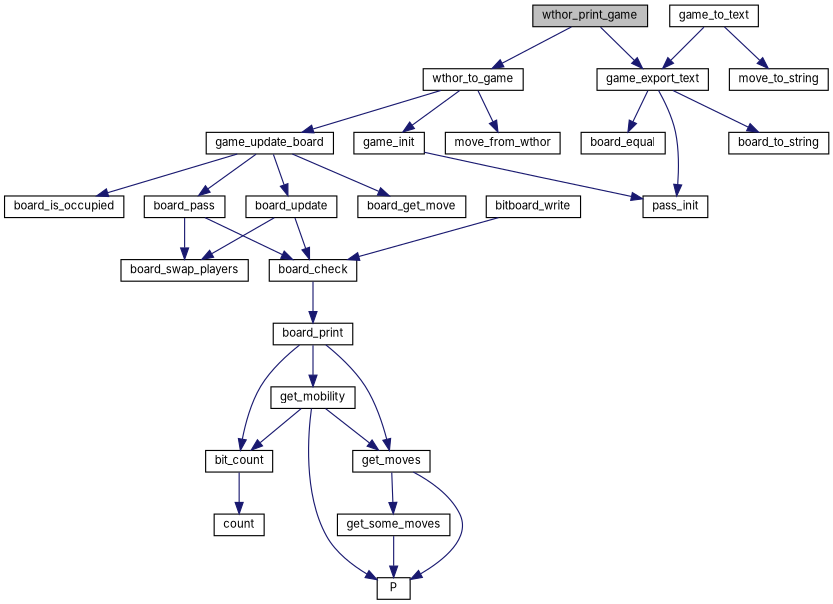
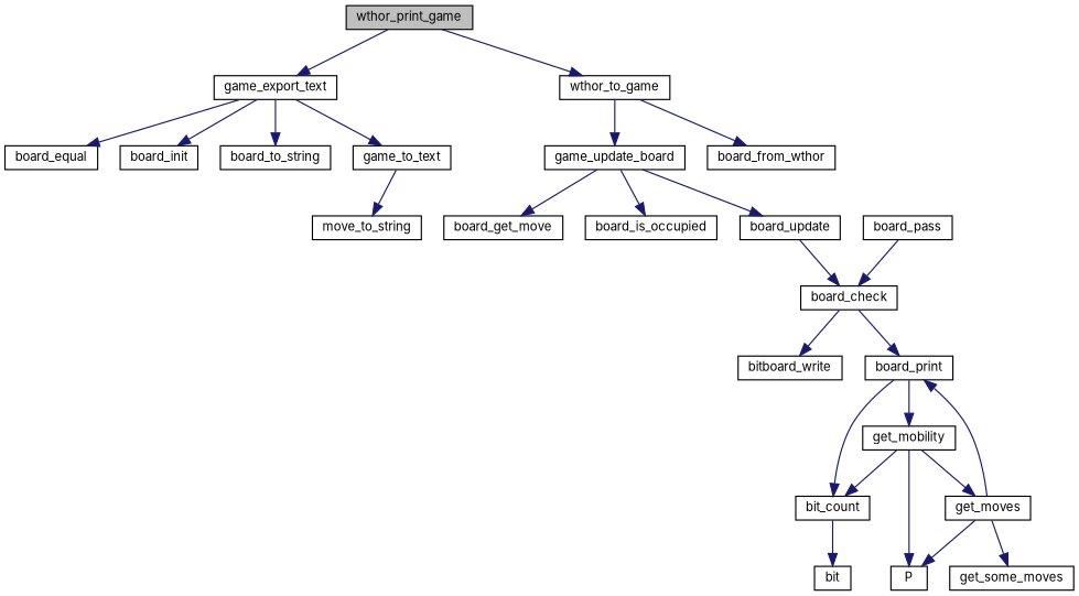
  digraph {
    fontname=Inter
    rankdir=TB
    node [color=black fontname=Inter fontsize=10 shape=record]
    edge [color=midnightblue fontname=Inter fontsize=10 labelfontname=FreeSans labelfontsize=10 style=solid]
    n1 [fillcolor=grey75 fontcolor=black height=0.2 label=wthor_print_game style=filled width=0.4]
    n2 [height=0.2 label=game_export_text width=0.4]
    n3 [height=0.2 label=wthor_to_game width=0.4]
    n4 [height=0.2 label=board_equal width=0.4]
-   n5 [height=0.2 label=pass_init width=0.4]
+   n5 [height=0.2 label=board_init width=0.4]
    n6 [height=0.2 label=board_to_string width=0.4]
    n7 [height=0.2 label=game_to_text width=0.4]
-   n8 [height=0.2 label=game_init width=0.4]
    n9 [height=0.2 label=game_update_board width=0.4]
-   n10 [height=0.2 label=move_from_wthor width=0.4]
+   n10 [height=0.2 label=board_from_wthor width=0.4]
    n11 [height=0.2 label=move_to_string width=0.4]
    n12 [height=0.2 label=board_get_move width=0.4]
    n13 [height=0.2 label=board_is_occupied width=0.4]
    n14 [height=0.2 label=board_pass width=0.4]
    n15 [height=0.2 label=board_update width=0.4]
    n16 [height=0.2 label=board_check width=0.4]
-   n17 [height=0.2 label=board_swap_players width=0.4]
    n18 [height=0.2 label=bitboard_write width=0.4]
    n19 [height=0.2 label=board_print width=0.4]
    n20 [height=0.2 label=bit_count width=0.4]
    n21 [height=0.2 label=get_mobility width=0.4]
    n22 [height=0.2 label=get_moves width=0.4]
-   n23 [height=0.2 label=count width=0.4]
+   n23 [height=0.2 label=bit width=0.4]
    n24 [height=0.2 label=P width=0.4]
    n25 [height=0.2 label=get_some_moves width=0.4]
    n1 -> n2
    n1 -> n3
    n2 -> n4
    n2 -> n5
    n2 -> n6
-   n7 -> n2
-   n3 -> n8
+   n2 -> n7
    n3 -> n9
    n3 -> n10
    n7 -> n11
-   n8 -> n5
    n9 -> n12
    n9 -> n13
-   n9 -> n14
    n9 -> n15
    n14 -> n16
-   n14 -> n17
    n15 -> n16
-   n15 -> n17
-   n18 -> n16
+   n16 -> n18
    n16 -> n19
    n19 -> n20
    n19 -> n21
-   n19 -> n22
+   n22 -> n19
    n20 -> n23
    n21 -> n20
    n21 -> n22
    n21 -> n24
    n22 -> n24
    n22 -> n25
-   n25 -> n24
  }
